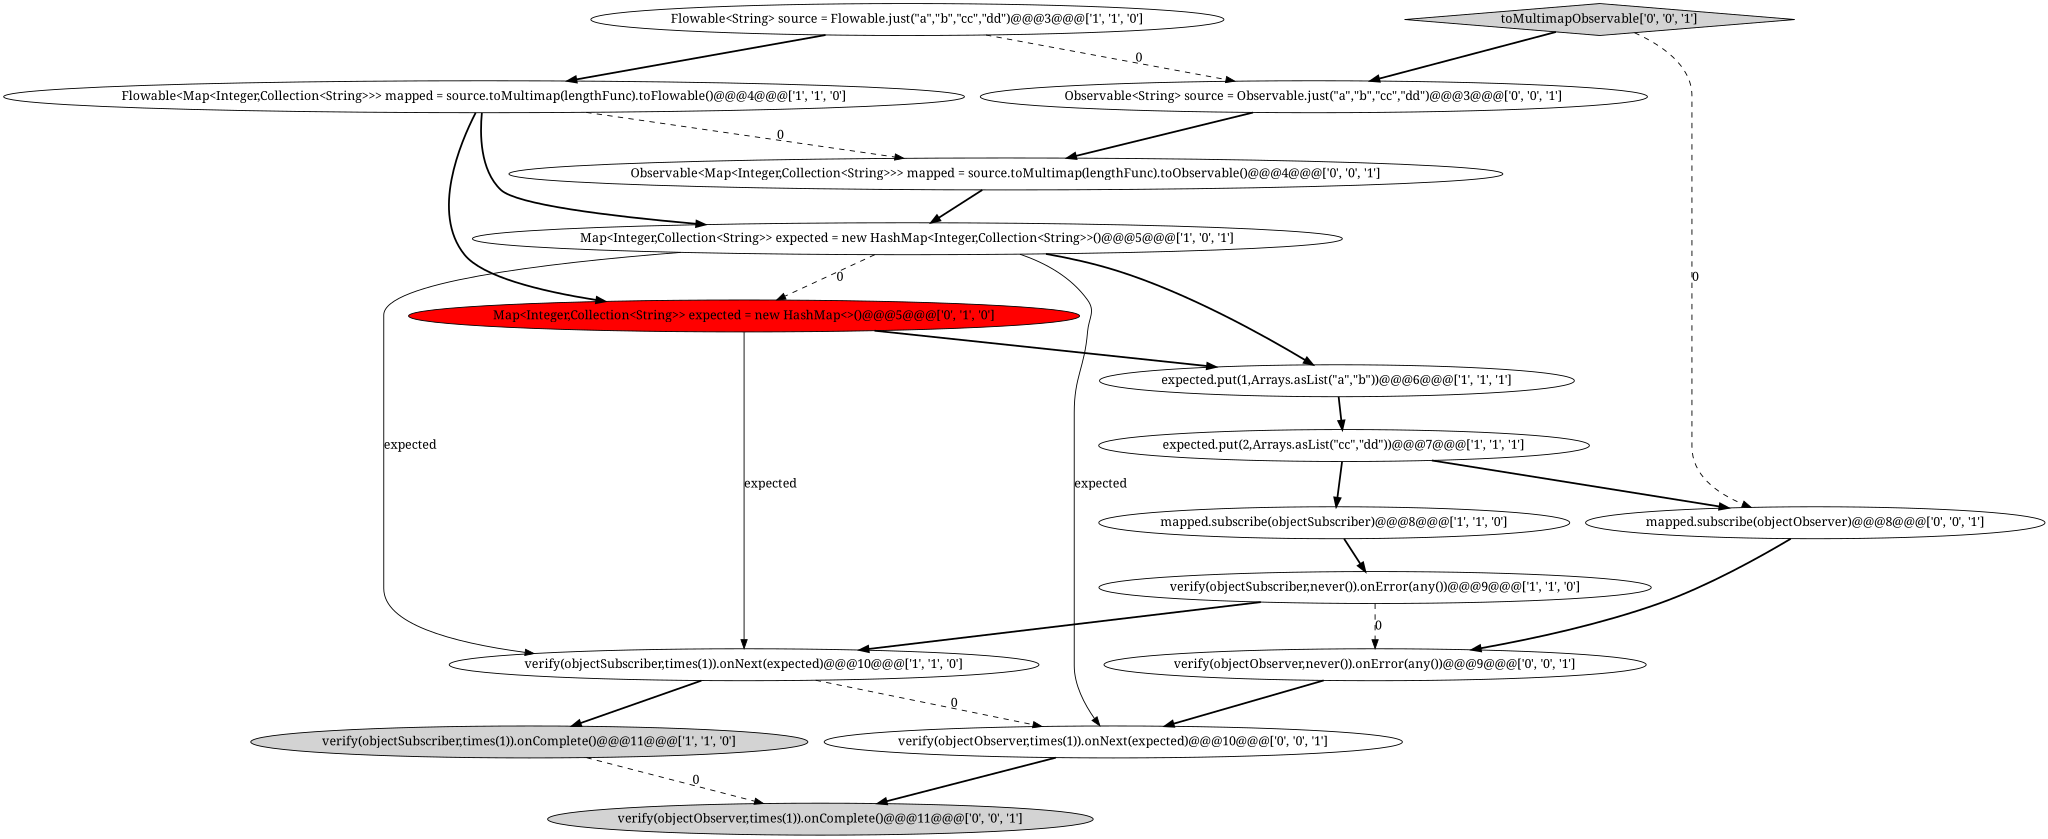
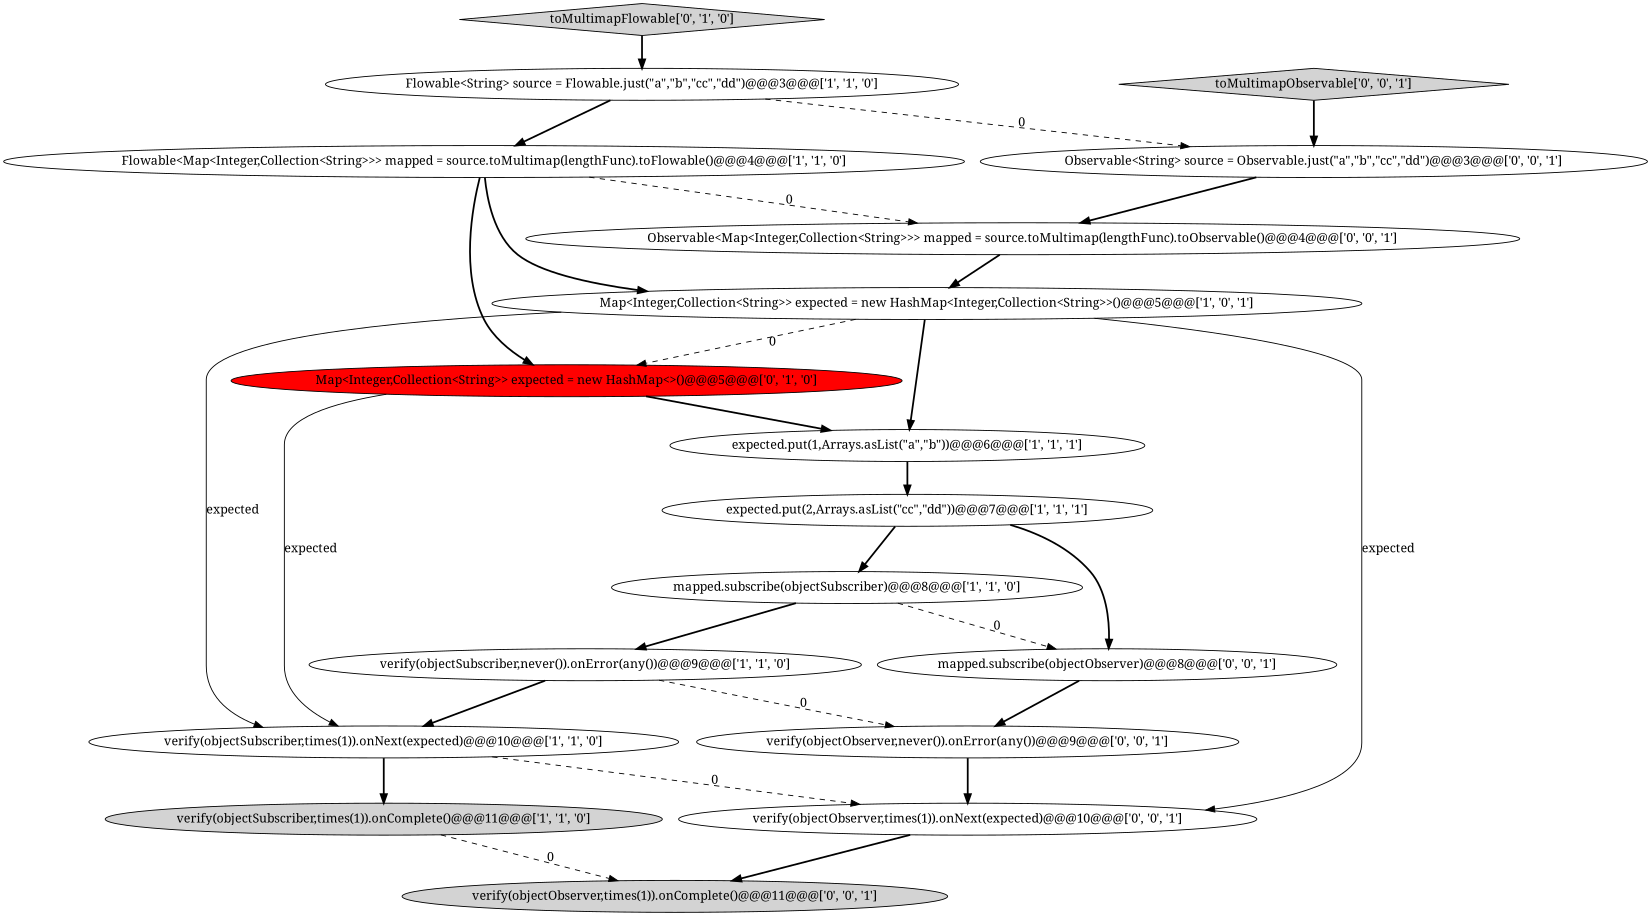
  digraph {
    fontname="Noto Serif"
    node [fillcolor=white fontname="Noto Serif" shape=ellipse style=filled]
    edge [fontname="Noto Serif" style=bold]
    n1 [label="expected.put(1,Arrays.asList(\"a\",\"b\"))@@@6@@@['1', '1', '1']"]
    n2 [label="expected.put(2,Arrays.asList(\"cc\",\"dd\"))@@@7@@@['1', '1', '1']"]
    n3 [label="mapped.subscribe(objectSubscriber)@@@8@@@['1', '1', '0']"]
    n4 [label="mapped.subscribe(objectObserver)@@@8@@@['0', '0', '1']"]
    n5 [label="Map<Integer,Collection<String>> expected = new HashMap<Integer,Collection<String>>()@@@5@@@['1', '0', '1']"]
    n6 [label="verify(objectSubscriber,times(1)).onNext(expected)@@@10@@@['1', '1', '0']"]
    n7 [fillcolor=red label="Map<Integer,Collection<String>> expected = new HashMap<>()@@@5@@@['0', '1', '0']"]
    n8 [label="verify(objectObserver,times(1)).onNext(expected)@@@10@@@['0', '0', '1']"]
    n9 [fillcolor=lightgray label="verify(objectSubscriber,times(1)).onComplete()@@@11@@@['1', '1', '0']"]
    n10 [fillcolor=lightgray label="verify(objectObserver,times(1)).onComplete()@@@11@@@['0', '0', '1']"]
    n11 [label="verify(objectObserver,never()).onError(any())@@@9@@@['0', '0', '1']"]
    n12 [label="Flowable<String> source = Flowable.just(\"a\",\"b\",\"cc\",\"dd\")@@@3@@@['1', '1', '0']"]
    n13 [label="Flowable<Map<Integer,Collection<String>>> mapped = source.toMultimap(lengthFunc).toFlowable()@@@4@@@['1', '1', '0']"]
    n14 [label="Observable<String> source = Observable.just(\"a\",\"b\",\"cc\",\"dd\")@@@3@@@['0', '0', '1']"]
    n15 [label="Observable<Map<Integer,Collection<String>>> mapped = source.toMultimap(lengthFunc).toObservable()@@@4@@@['0', '0', '1']"]
    n16 [label="verify(objectSubscriber,never()).onError(any())@@@9@@@['1', '1', '0']"]
    n17 [fillcolor=lightgray label="toMultimapObservable['0', '0', '1']" shape=diamond]
+   n18 [fillcolor=lightgray label="toMultimapFlowable['0', '1', '0']" shape=diamond]
    n1 -> n2
    n2 -> n3
    n2 -> n4
-   n17 -> n4 [label=0 style=dashed]
+   n3 -> n4 [label=0 style=dashed]
    n3 -> n16
    n4 -> n11
    n5 -> n1
    n5 -> n6 [label=expected style=solid]
    n5 -> n7 [label=0 style=dashed]
    n5 -> n8 [label=expected style=solid]
    n6 -> n8 [label=0 style=dashed]
    n6 -> n9
    n7 -> n1
    n7 -> n6 [label=expected style=solid]
    n8 -> n10
    n9 -> n10 [label=0 style=dashed]
    n11 -> n8
    n12 -> n13
    n12 -> n14 [label=0 style=dashed]
    n13 -> n5
    n13 -> n7
    n13 -> n15 [label=0 style=dashed]
    n14 -> n15
    n15 -> n5
    n16 -> n6
    n16 -> n11 [label=0 style=dashed]
    n17 -> n14
+   n18 -> n12
  }
